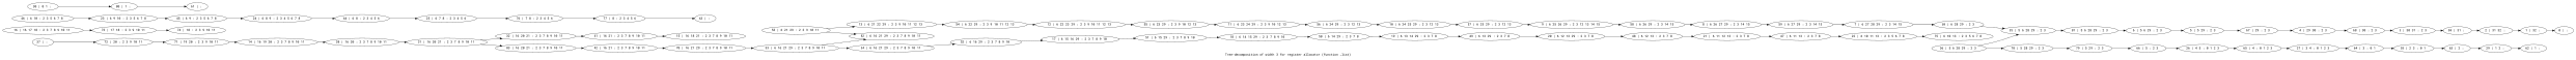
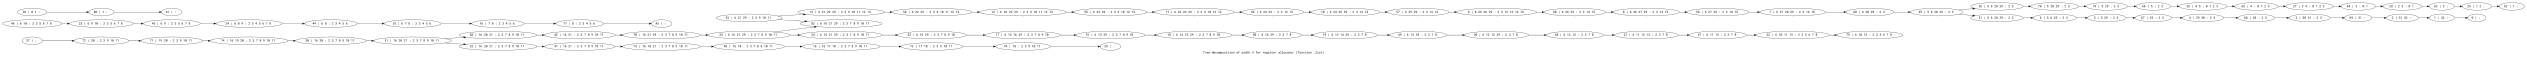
  digraph {
    fontname="Roboto Mono"
    label="Tree-decomposition of width 3 for register allocator (function _list)"
    rankdir=LR
    node [fontname="Roboto Mono"]
    edge [fontname="Roboto Mono"]
    n1 [label="0 | : "]
    n2 [label="1 | 32 : "]
    n3 [label="2 | 31 32 : "]
    n4 [label="3 | 30 31 : 2 3 "]
    n5 [label="69 | 31 : "]
    n6 [label="4 | 29 30 : 2 3 "]
    n7 [label="68 | 30 : 2 3 "]
    n8 [label="5 | 5 29 : 2 3 "]
    n9 [label="67 | 29 : 2 3 "]
    n10 [label="6 | 5 6 29 : 2 3 "]
    n11 [label="7 | 6 27 28 29 : 2 3 14 15 "]
    n12 [label="60 | 6 28 29 : 2 3 "]
    n13 [label="35 | 5 6 28 29 : 2 3 "]
    n14 [label="8 | 6 26 27 29 : 2 3 14 15 "]
    n15 [label="59 | 6 27 29 : 2 3 14 15 "]
    n16 [label="9 | 6 25 26 29 : 2 3 12 13 14 15 "]
    n17 [label="58 | 6 26 29 : 2 3 14 15 "]
    n18 [label="10 | 6 24 25 29 : 2 3 12 13 "]
    n19 [label="57 | 6 25 29 : 2 3 12 13 "]
    n20 [label="11 | 6 23 24 29 : 2 3 9 10 12 13 "]
    n21 [label="56 | 6 24 29 : 2 3 12 13 "]
    n22 [label="12 | 6 22 23 29 : 2 3 9 10 11 12 13 "]
    n23 [label="55 | 6 23 29 : 2 3 9 10 12 13 "]
    n24 [label="13 | 6 21 22 29 : 2 3 9 10 11 12 13 "]
    n25 [label="54 | 6 22 29 : 2 3 9 10 11 12 13 "]
    n26 [label="14 | 16 19 20 : 2 3 7 8 9 10 11 "]
    n27 [label="38 | 16 20 : 2 3 7 8 9 10 11 "]
    n28 [label="31 | 16 20 21 : 2 3 7 8 9 10 11 "]
    n29 [label="15 | 16 18 21 : 2 3 7 8 9 10 11 "]
+   n30 [label="40 | 16 18 : 2 3 7 8 9 10 11 "]
    n31 [label="16 | 16 17 18 : 2 3 7 8 9 10 11 "]
    n32 [label="73 | 17 18 : 2 3 9 10 11 "]
    n33 [label="74 | 18 : 2 3 9 10 11 "]
    n34 [label="17 | 6 15 16 29 : 2 3 7 8 9 10 "]
    n35 [label="51 | 6 15 29 : 2 3 7 8 9 10 "]
    n36 [label="18 | 6 14 15 29 : 2 3 7 8 9 10 "]
    n37 [label="50 | 6 14 29 : 2 3 7 8 "]
    n38 [label="19 | 6 13 14 29 : 2 3 7 8 "]
    n39 [label="49 | 6 13 29 : 2 3 7 8 "]
    n40 [label="20 | 6 12 13 29 : 2 3 7 8 "]
    n41 [label="48 | 6 12 13 : 2 3 7 8 "]
    n42 [label="21 | 6 11 12 13 : 2 3 7 8 "]
    n43 [label="47 | 6 11 13 : 2 3 7 8 "]
    n44 [label="22 | 6 10 11 13 : 2 3 5 6 7 8 "]
    n45 [label="75 | 6 10 13 : 2 3 5 6 7 8 "]
    n46 [label="23 | 6 9 10 : 2 3 5 6 7 8 "]
    n47 [label="45 | 6 9 : 2 3 5 6 7 8 "]
    n48 [label="24 | 6 8 9 : 2 3 4 5 6 7 8 "]
    n49 [label="44 | 6 8 : 2 3 4 5 6 "]
    n50 [label="25 | 6 7 8 : 2 3 4 5 6 "]
    n51 [label="76 | 7 8 : 2 3 4 5 6 "]
    n52 [label="77 | 8 : 2 3 4 5 6 "]
    n53 [label="26 | 4 5 : 0 1 2 3 "]
    n54 [label="65 | 4 : 0 1 2 3 "]
    n55 [label="27 | 3 4 : 0 1 2 3 "]
    n56 [label="64 | 3 : 0 1 "]
    n57 [label="28 | 2 3 : 0 1 "]
    n58 [label="63 | 2 : "]
    n59 [label="29 | 1 2 : "]
    n60 [label="62 | 1 : "]
    n61 [label="30 | 0 1 : "]
    n62 [label="80 | 1 : "]
    n63 [label="61 | : "]
    n64 [label="32 | 16 20 21 : 2 3 7 8 9 10 11 "]
    n65 [label="83 | 16 20 21 : 2 3 7 8 9 10 11 "]
    n66 [label="41 | 16 21 : 2 3 7 8 9 10 11 "]
    n67 [label="42 | 16 21 : 2 3 7 8 9 10 11 "]
    n68 [label="33 | 6 16 21 29 : 2 3 7 8 9 10 11 "]
    n69 [label="34 | 6 16 21 29 : 2 3 7 8 9 10 11 "]
    n70 [label="82 | 6 16 21 29 : 2 3 7 8 9 10 11 "]
    n71 [label="52 | 6 16 29 : 2 3 7 8 9 10 "]
    n72 [label="36 | 5 6 28 29 : 2 3 "]
    n73 [label="81 | 5 6 28 29 : 2 3 "]
    n74 [label="78 | 5 28 29 : 2 3 "]
    n75 [label="79 | 5 29 : 2 3 "]
    n76 [label="37 | : "]
    n77 [label="72 | 20 : 2 3 9 10 11 "]
    n78 [label="71 | 19 20 : 2 3 9 10 11 "]
+   n79 [label="39 | : "]
    n80 [label="70 | 16 21 29 : 2 3 7 8 9 10 11 "]
    n81 [label="43 | : "]
    n82 [label="46 | 6 10 : 2 3 5 6 7 8 "]
    n83 [label="53 | 6 21 29 : 2 3 9 10 11 "]
    n84 [label="66 | 5 : 2 3 "]
    n2 -> n1
    n3 -> n2
    n4 -> n5
    n5 -> n3
    n6 -> n7
    n7 -> n4
    n8 -> n9
    n9 -> n6
    n10 -> n8
    n11 -> n12
    n12 -> n13
-   n72 -> n13
+   n13 -> n72
    n13 -> n73
    n14 -> n15
    n15 -> n11
    n16 -> n17
    n17 -> n14
    n18 -> n19
    n19 -> n16
    n20 -> n21
    n21 -> n18
    n22 -> n23
    n23 -> n20
    n24 -> n25
    n25 -> n22
    n26 -> n27
    n27 -> n28
    n28 -> n64
    n28 -> n65
+   n29 -> n30
+   n30 -> n31
    n31 -> n32
    n32 -> n33
+   n33 -> n79
    n34 -> n35
    n35 -> n36
    n36 -> n37
    n37 -> n38
    n38 -> n39
    n39 -> n40
    n40 -> n41
    n41 -> n42
    n42 -> n43
    n43 -> n44
    n44 -> n45
    n46 -> n47
    n47 -> n48
    n48 -> n49
    n49 -> n50
    n50 -> n51
    n51 -> n52
    n52 -> n81
    n53 -> n54
    n54 -> n55
    n55 -> n56
    n56 -> n57
    n57 -> n58
    n58 -> n59
    n59 -> n60
    n61 -> n62
    n62 -> n63
    n64 -> n66
    n65 -> n67
    n66 -> n29
    n67 -> n80
    n68 -> n69
    n68 -> n70
    n69 -> n71
    n71 -> n34
    n72 -> n74
    n73 -> n10
    n74 -> n75
    n75 -> n84
    n76 -> n77
    n77 -> n78
    n78 -> n26
    n80 -> n68
    n82 -> n46
    n83 -> n24
    n83 -> n70
    n84 -> n53
  }
